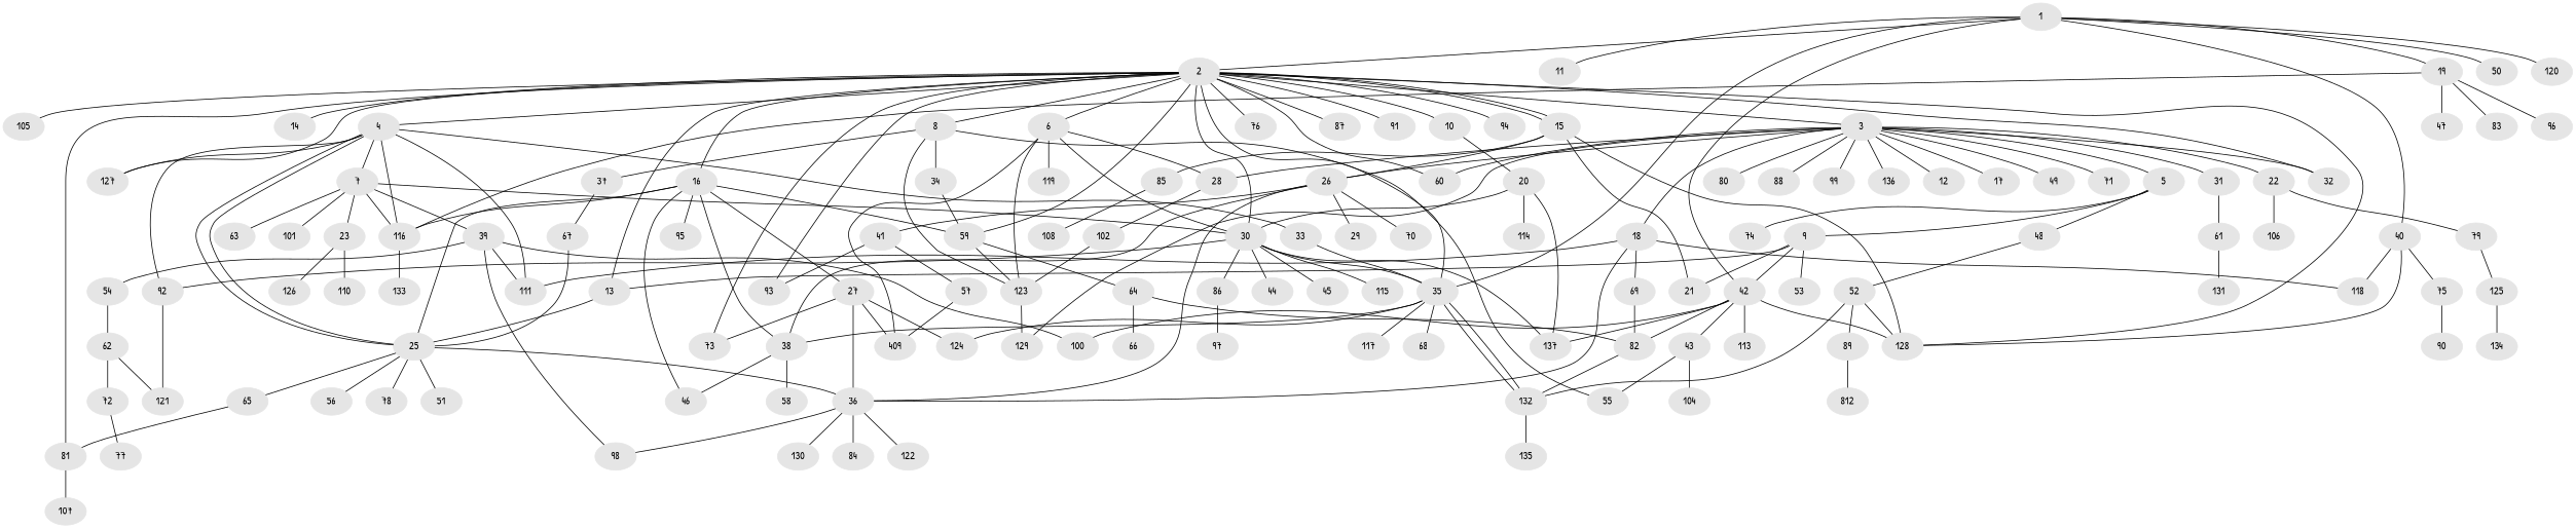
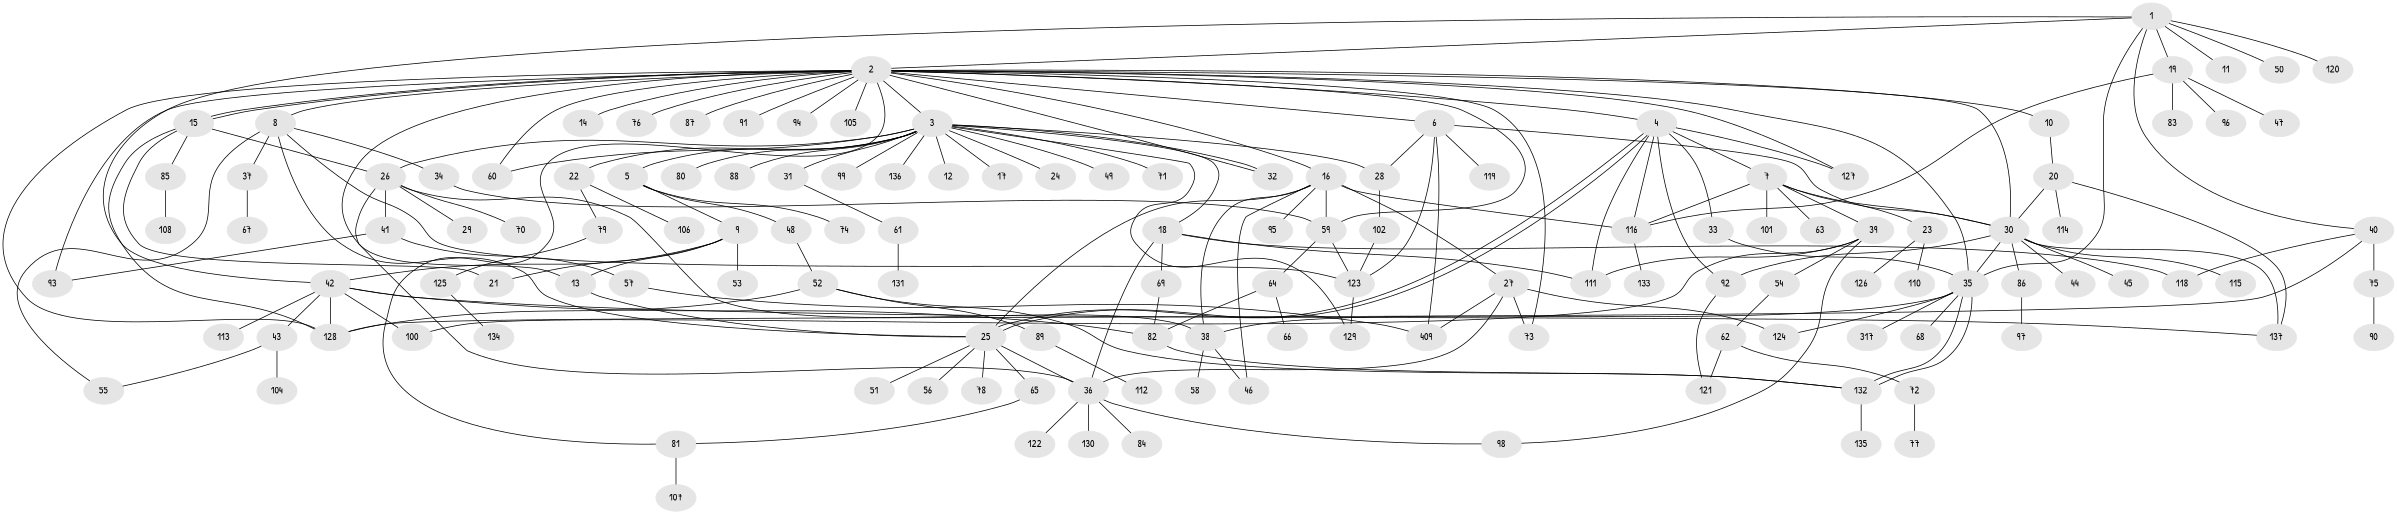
  graph {
    fontname="Patrick Hand"
    node [color=gray90 fontname="Patrick Hand" style=filled]
    edge [fontname="Patrick Hand"]
    1
    2
    11
    19
    35
    40
    42
    50
    120
    3
    4
    6
    8
    10
    13
    14
    15
    16
    30
    32
    59
    60
    73
    76
    81
    87
    91
    93
    94
    105
    127
    128
    116
    47
    83
    96
    38
    124
    68
-   117
+   117 [label=317]
    132
    118
    75
    137
    100
    43
    82
    113
    5
    12
    17
    18
    22
+   24
    26
    28
    31
    49
    71
    80
    88
    99
    129
    136
    7
    25
    33
    92
    111
    n70 [label=409]
    119
    123
    34
    37
    55
    20
    21
    85
    27
    46
    95
    44
    45
    86
    115
    64
    107
    9
    48
    74
    36
    69
    79
    106
    29
    41
    70
    102
    61
    23
    39
    63
    101
    51
    56
    65
    78
    121
    133
    53
    52
    110
    126
    98
    54
    67
    114
    108
    58
    84
    122
    130
    125
    57
    97
    131
    135
    62
    90
    104
    89
-   112 [label=812]
+   112
    72
    66
    77
    134
    1 -- 2
    1 -- 11
    1 -- 19
    1 -- 35
    1 -- 40
    1 -- 42
    1 -- 50
    1 -- 120
    2 -- 35
    2 -- 3
    2 -- 4
    2 -- 6
    2 -- 8
    2 -- 10
    2 -- 13
    2 -- 14
    2 -- 15
    2 -- 15
    2 -- 16
    2 -- 30
    2 -- 32
    2 -- 59
    2 -- 60
    2 -- 73
    2 -- 76
    2 -- 81
    2 -- 87
    2 -- 91
    2 -- 93
    2 -- 94
    2 -- 105
    2 -- 127
    2 -- 128
    19 -- 116
    19 -- 47
    19 -- 83
    19 -- 96
    35 -- 38
    35 -- 124
    35 -- 68
    35 -- 117
    35 -- 132
    35 -- 132
    40 -- 128
    40 -- 118
    40 -- 75
    42 -- 128
    42 -- 137
    42 -- 100
    42 -- 43
    42 -- 82
    42 -- 113
    3 -- 32
    3 -- 60
    3 -- 5
    3 -- 12
    3 -- 17
    3 -- 18
    3 -- 22
+   3 -- 24
    3 -- 26
    3 -- 28
    3 -- 31
    3 -- 49
    3 -- 71
    3 -- 80
    3 -- 88
    3 -- 99
    3 -- 129
    3 -- 136
    4 -- 127
    4 -- 116
    4 -- 7
    4 -- 25
    4 -- 25
    4 -- 33
    4 -- 92
    4 -- 111
    6 -- 30
    6 -- 28
    6 -- n70
    6 -- 119
    6 -- 123
-   67 -- 25
+   8 -- 25
    8 -- 123
    8 -- 34
    8 -- 37
    8 -- 55
    10 -- 20
    13 -- 25
    15 -- 128
    15 -- 26
    15 -- 21
    15 -- 85
    16 -- 59
    16 -- 116
    16 -- 38
    16 -- 25
    16 -- 27
    16 -- 46
    16 -- 95
    30 -- 35
    30 -- 137
    30 -- 92
    30 -- 44
    30 -- 45
    30 -- 86
    30 -- 115
    59 -- 123
    59 -- 64
    81 -- 107
    116 -- 133
    38 -- 46
    38 -- 58
    132 -- 135
    75 -- 90
    43 -- 55
    43 -- 104
    82 -- 132
    5 -- 9
    5 -- 48
    5 -- 74
    18 -- 118
    18 -- 111
    18 -- 36
    18 -- 69
    22 -- 79
    22 -- 106
    26 -- 38
    26 -- 36
    26 -- 29
    26 -- 41
    26 -- 70
    28 -- 102
    31 -- 61
    7 -- 30
    7 -- 116
    7 -- 23
    7 -- 39
    7 -- 63
    7 -- 101
    25 -- 36
    25 -- 51
    25 -- 56
    25 -- 65
    25 -- 78
    33 -- 35
    92 -- 121
    123 -- 129
    34 -- 59
    37 -- 67
    20 -- 30
    20 -- 137
    20 -- 114
    85 -- 108
    27 -- 73
    27 -- 124
    27 -- n70
    27 -- 36
    86 -- 97
    64 -- 82
    64 -- 66
    9 -- 42
    9 -- 13
    9 -- 21
    9 -- 53
    48 -- 52
    36 -- 98
    36 -- 84
    36 -- 122
    36 -- 130
    69 -- 82
    79 -- 125
    41 -- 93
    41 -- 57
    102 -- 123
    61 -- 131
    23 -- 110
    23 -- 126
    39 -- 100
    39 -- 111
    39 -- 98
    39 -- 54
    65 -- 81
    52 -- 128
    52 -- 132
    52 -- 89
    54 -- 62
    125 -- 134
    57 -- n70
    62 -- 121
    62 -- 72
    89 -- 112
    72 -- 77
  }
